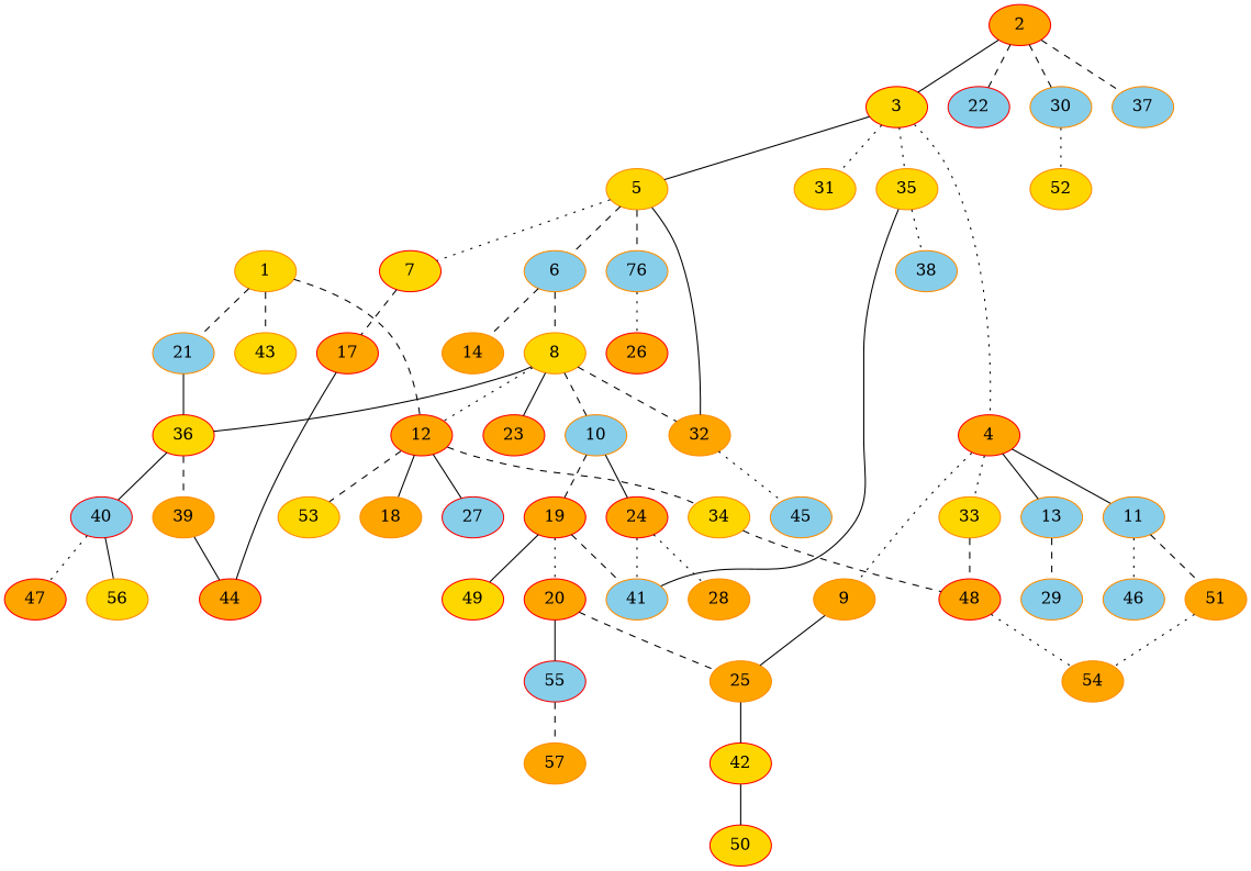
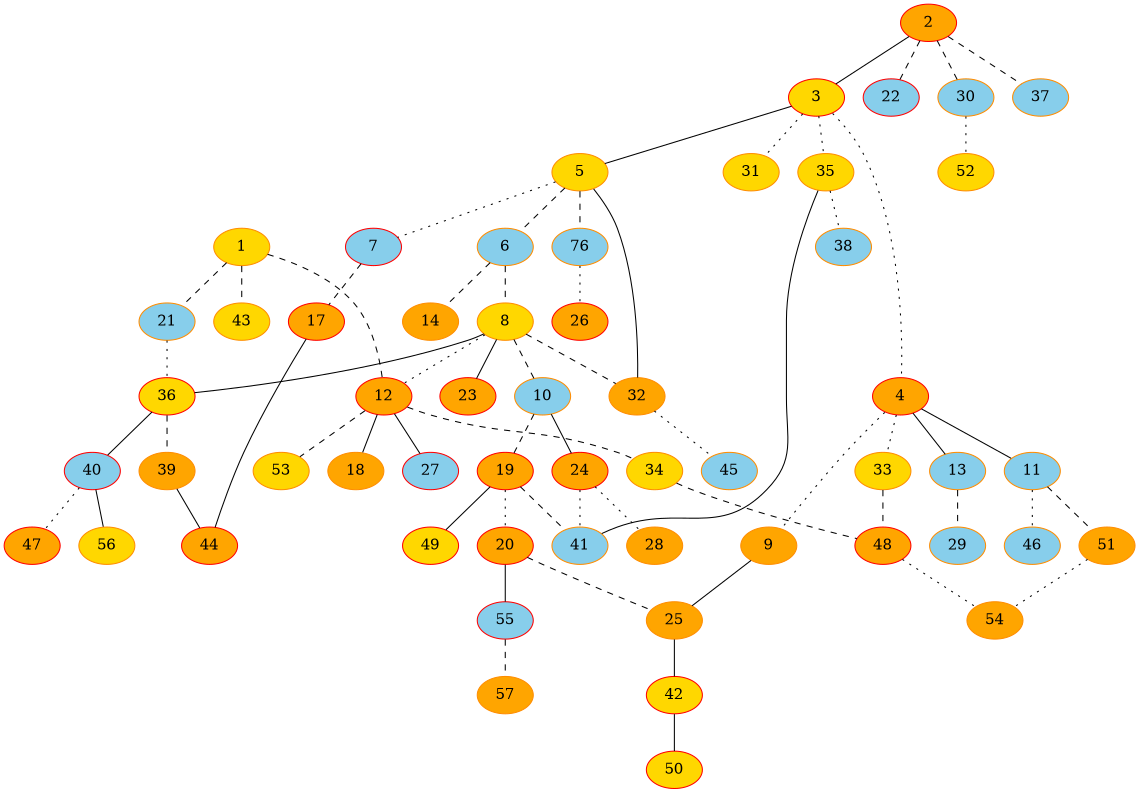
  graph {
    node [color=darkorange fillcolor=orange style=filled]
    edge [style=dashed]
    1 [fillcolor=gold]
    12 [color=red]
    21 [fillcolor=skyblue]
    43 [fillcolor=gold]
    2 [color=red]
    3 [color=red fillcolor=gold]
    22 [color=red fillcolor=skyblue]
    30 [fillcolor=skyblue]
    37 [fillcolor=skyblue]
    18
    27 [color=red fillcolor=skyblue]
    34 [fillcolor=gold]
    53 [fillcolor=gold]
    36 [color=red fillcolor=gold]
    4 [color=red]
    5 [fillcolor=gold]
    31 [fillcolor=gold]
    35 [fillcolor=gold]
    52 [fillcolor=gold]
    9
    11 [fillcolor=skyblue]
    13 [fillcolor=skyblue]
    33 [fillcolor=gold]
    6 [fillcolor=skyblue]
-   7 [color=red fillcolor=gold]
+   7 [color=red fillcolor=skyblue]
    n26 [fillcolor=skyblue label=76]
    32
    41 [fillcolor=skyblue]
    38 [fillcolor=skyblue]
    25
    46 [fillcolor=skyblue]
    51
    29 [fillcolor=skyblue]
    48 [color=red]
    8 [fillcolor=gold]
    14
    17 [color=red]
    26 [color=red]
    45 [fillcolor=skyblue]
    10 [fillcolor=skyblue]
    23 [color=red]
    44 [color=red]
    19 [color=red]
    24 [color=red]
    39
    40 [color=red fillcolor=skyblue]
    42 [color=red fillcolor=gold]
    20 [color=red]
    49 [color=red fillcolor=gold]
    28
    54
    55 [color=red fillcolor=skyblue]
    57
    50 [color=red fillcolor=gold]
    47 [color=red]
    56 [fillcolor=gold]
    1 -- 12
    1 -- 21
    1 -- 43
    12 -- 18 [style=solid]
    12 -- 27 [style=solid]
    12 -- 34
    12 -- 53
-   21 -- 36 [style=solid]
+   21 -- 36 [style=dotted]
    2 -- 3 [style=solid]
    2 -- 22
    2 -- 30
    2 -- 37
    3 -- 4 [style=dotted]
    3 -- 5 [style=solid]
    3 -- 31 [style=dotted]
    3 -- 35 [style=dotted]
    30 -- 52 [style=dotted]
    34 -- 48
    36 -- 39
    36 -- 40 [style=solid]
    4 -- 9 [style=dotted]
    4 -- 11 [style=solid]
    4 -- 13 [style=solid]
    4 -- 33 [style=dotted]
    5 -- 6
    5 -- 7 [style=dotted]
    5 -- n26
    5 -- 32 [style=solid]
    35 -- 41 [style=solid]
    35 -- 38 [style=dotted]
    9 -- 25 [style=solid]
    11 -- 46 [style=dotted]
    11 -- 51
    13 -- 29
    33 -- 48
    6 -- 8
    6 -- 14
    7 -- 17
    n26 -- 26 [style=dotted]
    32 -- 45 [style=dotted]
    25 -- 42 [style=solid]
    51 -- 54 [style=dotted]
    48 -- 54 [style=dotted]
    8 -- 12 [style=dotted]
    8 -- 36 [style=solid]
    8 -- 32
    8 -- 10
    8 -- 23 [style=solid]
    17 -- 44 [style=solid]
    10 -- 19
    10 -- 24 [style=solid]
    19 -- 41
    19 -- 20 [style=dotted]
    19 -- 49 [style=solid]
    24 -- 41 [style=dotted]
    24 -- 28 [style=dotted]
    39 -- 44 [style=solid]
    40 -- 47 [style=dotted]
    40 -- 56 [style=solid]
    42 -- 50 [style=solid]
    20 -- 25
    20 -- 55 [style=solid]
    55 -- 57
  }
